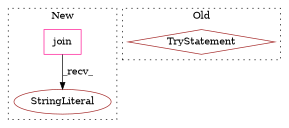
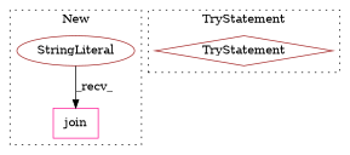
  digraph {
    node [color=brown]
    n1 [a=32 l="5,1" label=join s="11393,11407" shape=box color=deeppink]
    n2 [a=45 l=3 label=StringLiteral s=11389 shape=ellipse]
    n3 [a=54 l=4 label=TryStatement s=10110 shape=diamond]
    subgraph cluster_1 {
      label=New
      style=dotted
      n1
      n2
    }
    subgraph cluster_2 {
-     label=Old
+     label=TryStatement
      style=dotted
      n3
    }
-   n1 -> n2 [label=_recv_]
+   n2 -> n1 [label=_recv_]
  }
